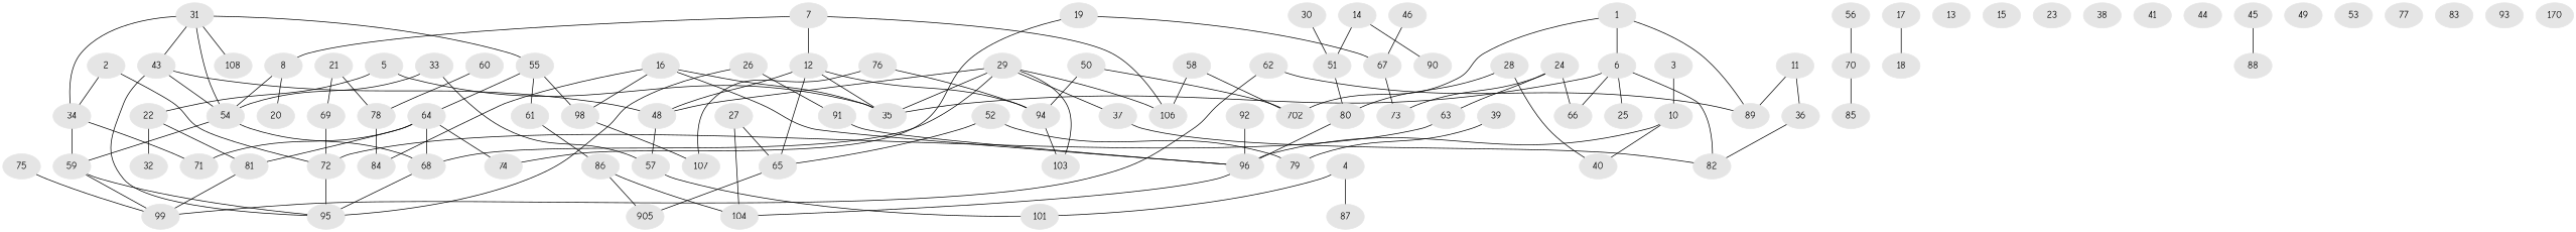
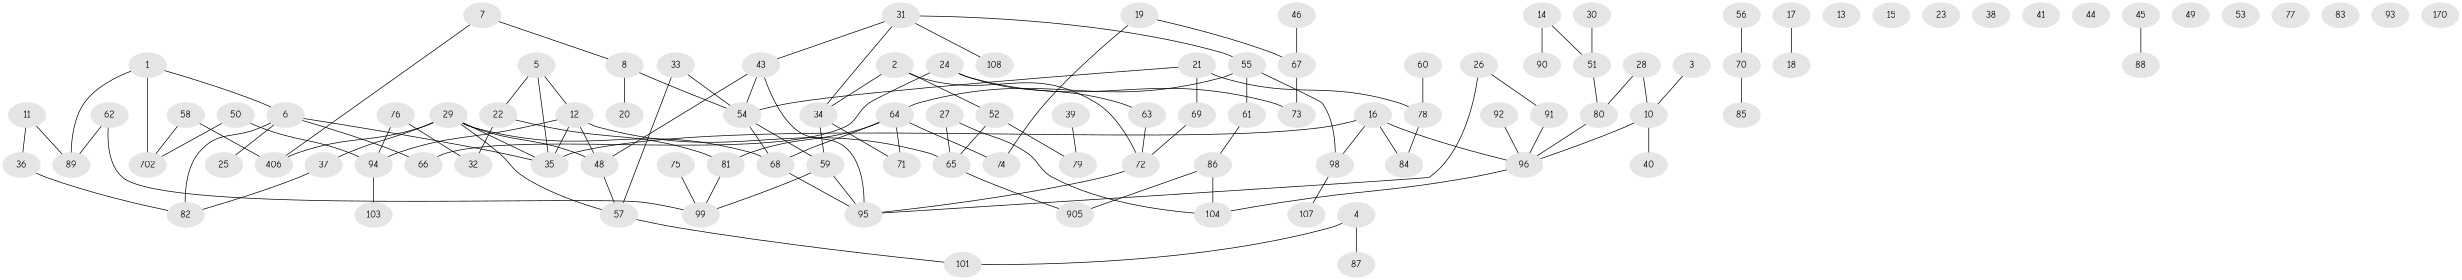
  graph {
    fontname="Comic Neue"
    node [color=gray90 fontname="Comic Neue" style=filled]
    edge [fontname="Comic Neue"]
    1
    6
    89
    n4 [label=702]
    35
    25
    66
    82
    2
    34
    52
    72
    59
    71
    65
    79
    95
    3
    10
    40
    96
    4
    87
    101
    5
    22
    32
    81
    7
    8
    12
-   106
+   106 [label=406]
    20
    54
    48
    94
    68
    27
    104
    70
    85
    11
    36
    17
    18
    57
    n47 [label=905]
    103
    13
    14
    51
    90
    80
    15
    16
    84
    98
    107
    19
    67
    74
    73
    21
    69
    78
    99
    23
    24
    63
    26
    91
    28
    29
    37
    64
    30
    31
    108
    43
    55
    61
    33
    38
    39
    41
    56
    44
    45
    88
    46
    49
    50
    53
    86
    58
    60
    76
    62
    75
    77
    83
    92
    93
    n104 [label=170]
    1 -- 6
    1 -- 89
    1 -- n4
    6 -- 35
    6 -- 25
    6 -- 66
    6 -- 82
    2 -- 34
+   2 -- 52
    2 -- 72
    34 -- 59
    34 -- 71
    52 -- 65
    52 -- 79
    72 -- 95
    59 -- 95
    59 -- 99
    65 -- n47
    3 -- 10
    10 -- 40
    10 -- 96
    96 -- 104
    4 -- 87
    4 -- 101
    5 -- 35
    5 -- 22
    22 -- 32
    22 -- 81
    81 -- 99
    7 -- 8
-   7 -- 12
+   5 -- 12
    7 -- 106
    8 -- 20
    8 -- 54
    12 -- 35
    12 -- 65
    12 -- 48
    12 -- 94
    54 -- 59
    54 -- 68
    48 -- 57
    94 -- 103
    68 -- 95
    27 -- 65
    27 -- 104
    70 -- 85
    11 -- 89
    11 -- 36
    36 -- 82
    17 -- 18
    57 -- 101
    14 -- 51
    14 -- 90
    51 -- 80
    80 -- 96
    16 -- 35
    16 -- 96
    16 -- 84
    16 -- 98
    98 -- 107
    19 -- 67
    19 -- 74
    67 -- 73
-   31 -- 54
+   21 -- 54
    21 -- 69
    21 -- 78
    69 -- 72
    78 -- 84
    24 -- 66
    24 -- 73
    24 -- 63
    63 -- 72
    26 -- 95
    26 -- 91
    91 -- 96
-   28 -- 40
+   28 -- 10
    28 -- 80
    29 -- 35
    29 -- 106
    29 -- 48
    29 -- 68
-   29 -- 103
+   29 -- 57
    29 -- 37
    37 -- 82
    64 -- 71
    64 -- 81
    64 -- 68
    64 -- 74
    30 -- 51
    31 -- 34
    31 -- 108
    31 -- 43
    31 -- 55
    43 -- 95
    43 -- 54
    43 -- 48
    55 -- 98
    55 -- 64
    55 -- 61
    61 -- 86
    33 -- 54
    33 -- 57
    39 -- 79
    56 -- 70
    45 -- 88
    46 -- 67
    50 -- n4
    50 -- 94
    86 -- 104
    86 -- n47
    58 -- n4
    58 -- 106
    60 -- 78
    76 -- 94
-   76 -- 107
+   76 -- 32
    62 -- 89
    62 -- 99
    75 -- 99
    92 -- 96
  }
